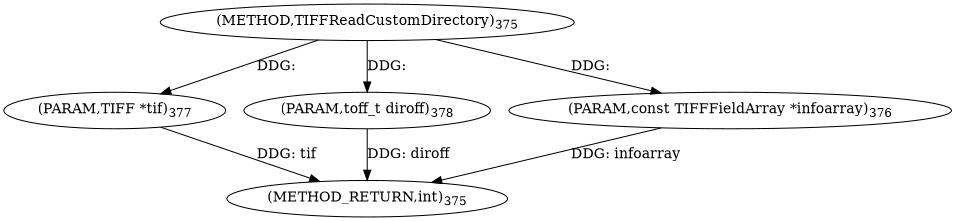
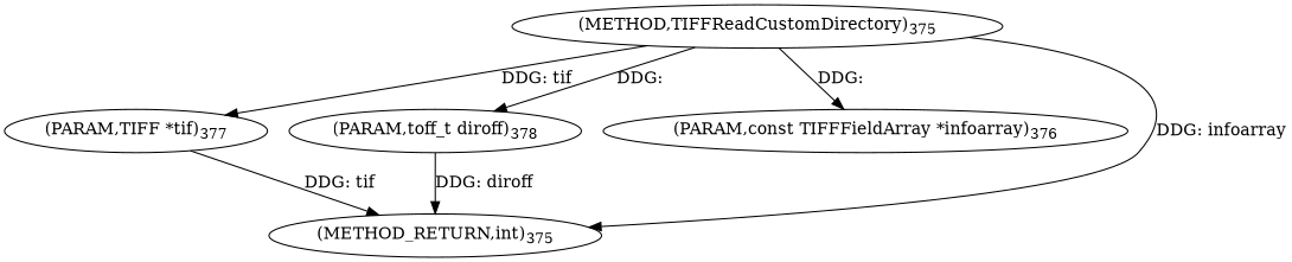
  digraph {
    n1 [label=<(METHOD,TIFFReadCustomDirectory)<SUB>375</SUB>>]
    n2 [label=<(PARAM,TIFF *tif)<SUB>377</SUB>>]
    n3 [label=<(PARAM,toff_t diroff)<SUB>378</SUB>>]
    n4 [label=<(PARAM,const TIFFFieldArray *infoarray)<SUB>376</SUB>>]
    n5 [label=<(METHOD_RETURN,int)<SUB>375</SUB>>]
-   n1 -> n2 [label="DDG: "]
+   n1 -> n2 [label="DDG: tif"]
    n1 -> n3 [label="DDG: "]
    n1 -> n4 [label="DDG: "]
    n2 -> n5 [label="DDG: tif"]
    n3 -> n5 [label="DDG: diroff"]
-   n4 -> n5 [label="DDG: infoarray"]
+   n1 -> n5 [label="DDG: infoarray"]
  }
